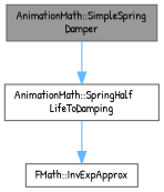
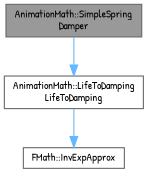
  digraph {
    fontname="Patrick Hand"
    rankdir=TB
    node [color=grey40 fillcolor=white fontname="Patrick Hand" fontsize=10 shape=box style=filled]
    edge [color=steelblue1 fontname="Patrick Hand" fontsize=10 labelfontname=Helvetica labelfontsize=10 style=solid]
    n1 [color=gray40 fillcolor=grey60 fontcolor=black height=0.2 label="AnimationMath::SimpleSpring\lDamper" width=0.4]
-   n2 [height=0.2 label="AnimationMath::SpringHalf\lLifeToDamping" width=0.4]
+   n2 [height=0.2 label="AnimationMath::LifeToDamping\lLifeToDamping" width=0.4]
    n3 [height=0.2 label="FMath::InvExpApprox" width=0.4]
    n1 -> n2
    n2 -> n3
  }
